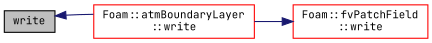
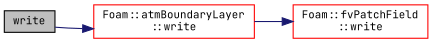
  digraph {
    fontname="JetBrains Mono"
    rankdir=LR
    node [color=red fontname="JetBrains Mono" fontsize=10 shape=record]
    edge [color=midnightblue fontname="JetBrains Mono" fontsize=10 labelfontname=Helvetica labelfontsize=10 style=solid]
    n1 [color=black fillcolor=grey75 fontcolor=black height=0.2 label=write style=filled width=0.4]
    n2 [height=0.2 label="Foam::atmBoundaryLayer\l::write" width=0.4]
    n3 [height=0.2 label="Foam::fvPatchField\l::write" width=0.4]
-   n2 -> n1
+   n1 -> n2
    n2 -> n3
  }
